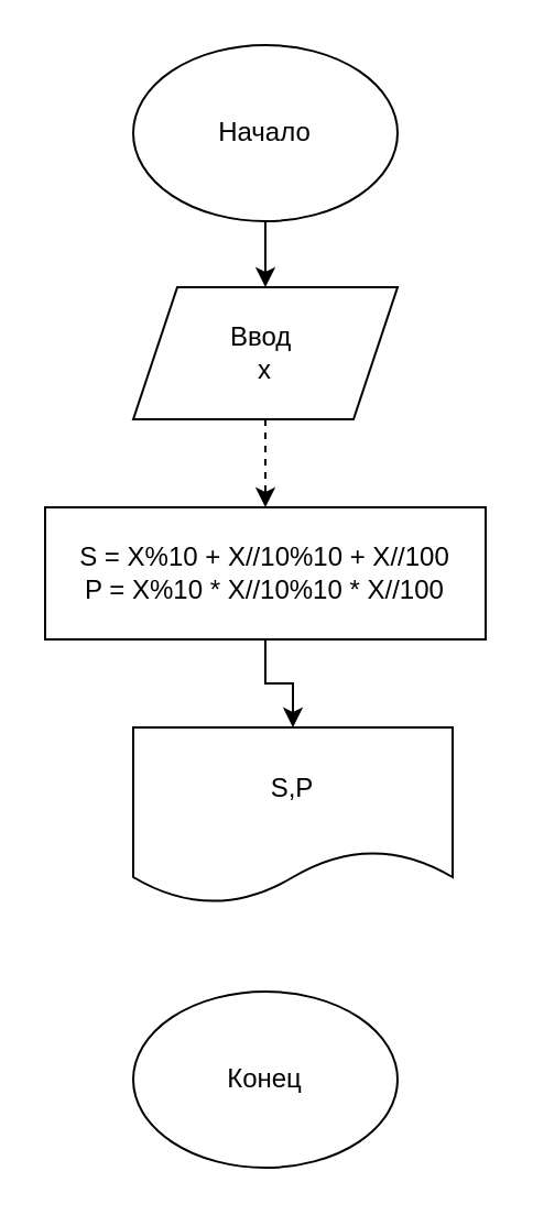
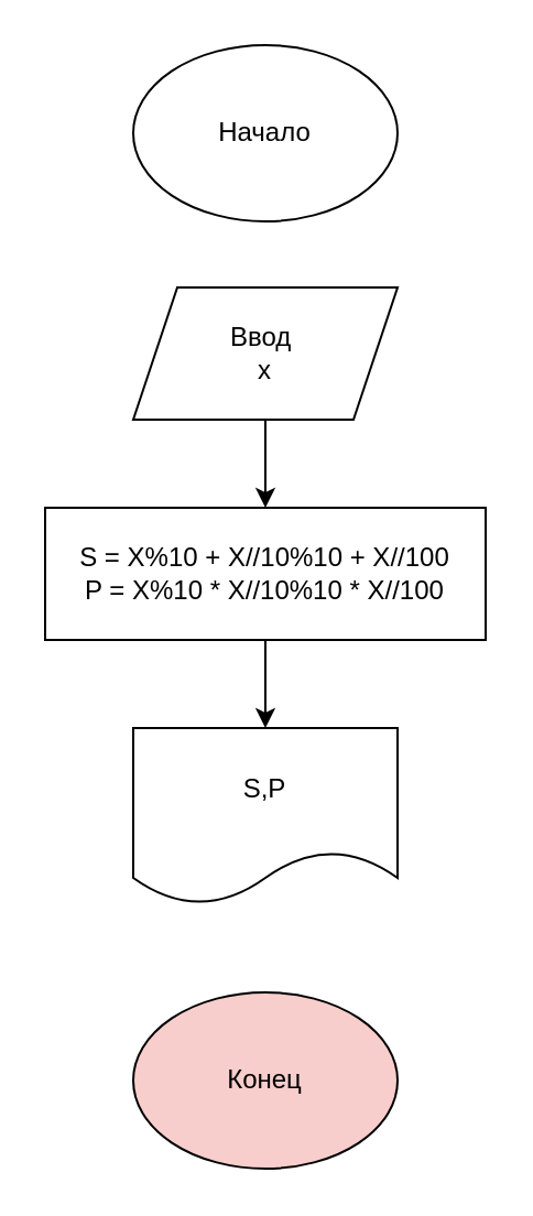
  <mxCell id="0" />
  <mxCell id="1" parent="0" />
- <mxCell id="2" value="" style="edgeStyle=orthogonalEdgeStyle;rounded=0;orthogonalLoop=1;jettySize=auto;html=1;" edge="1" parent="1" source="3" target="5"><mxGeometry relative="1" as="geometry" /></mxCell>
  <mxCell id="3" value="Начало" style="ellipse;whiteSpace=wrap;html=1;" vertex="1" parent="1"><mxGeometry x="60" y="20" width="120" height="80" as="geometry" /></mxCell>
- <mxCell id="4" value="" style="edgeStyle=orthogonalEdgeStyle;rounded=0;orthogonalLoop=1;jettySize=auto;html=1;dashed=1;" edge="1" parent="1" source="5" target="7"><mxGeometry relative="1" as="geometry" /></mxCell>
+ <mxCell id="4" value="" style="edgeStyle=orthogonalEdgeStyle;rounded=0;orthogonalLoop=1;jettySize=auto;html=1;" edge="1" parent="1" source="5" target="7"><mxGeometry relative="1" as="geometry" /></mxCell>
  <mxCell id="5" value="Ввод&amp;nbsp;&lt;br&gt;x" style="shape=parallelogram;perimeter=parallelogramPerimeter;whiteSpace=wrap;html=1;fixedSize=1;" vertex="1" parent="1"><mxGeometry x="60" y="130" width="120" height="60" as="geometry" /></mxCell>
  <mxCell id="6" value="" style="edgeStyle=orthogonalEdgeStyle;rounded=0;orthogonalLoop=1;jettySize=auto;html=1;" edge="1" parent="1" source="7" target="8"><mxGeometry relative="1" as="geometry" /></mxCell>
  <mxCell id="7" value="S = X%10 + X//10%10 + X//100&lt;br&gt;P = X%10 * X//10%10 * X//100" style="rounded=0;whiteSpace=wrap;html=1;" vertex="1" parent="1"><mxGeometry x="20" y="230" width="200" height="60" as="geometry" /></mxCell>
- <mxCell id="8" value="S,P" style="shape=document;whiteSpace=wrap;html=1;boundedLbl=1;" vertex="1" parent="1"><mxGeometry x="60" y="330" width="145" height="80" as="geometry" /></mxCell>
- <mxCell id="9" value="Конец" style="ellipse;whiteSpace=wrap;html=1;" vertex="1" parent="1"><mxGeometry x="60" y="450" width="120" height="80" as="geometry" /></mxCell>
+ <mxCell id="8" value="S,P" style="shape=document;whiteSpace=wrap;html=1;boundedLbl=1;" vertex="1" parent="1"><mxGeometry x="60" y="330" width="120" height="80" as="geometry" /></mxCell>
+ <mxCell id="9" value="Конец" style="ellipse;whiteSpace=wrap;html=1;fillColor=#f8cecc;" vertex="1" parent="1"><mxGeometry x="60" y="450" width="120" height="80" as="geometry" /></mxCell>
